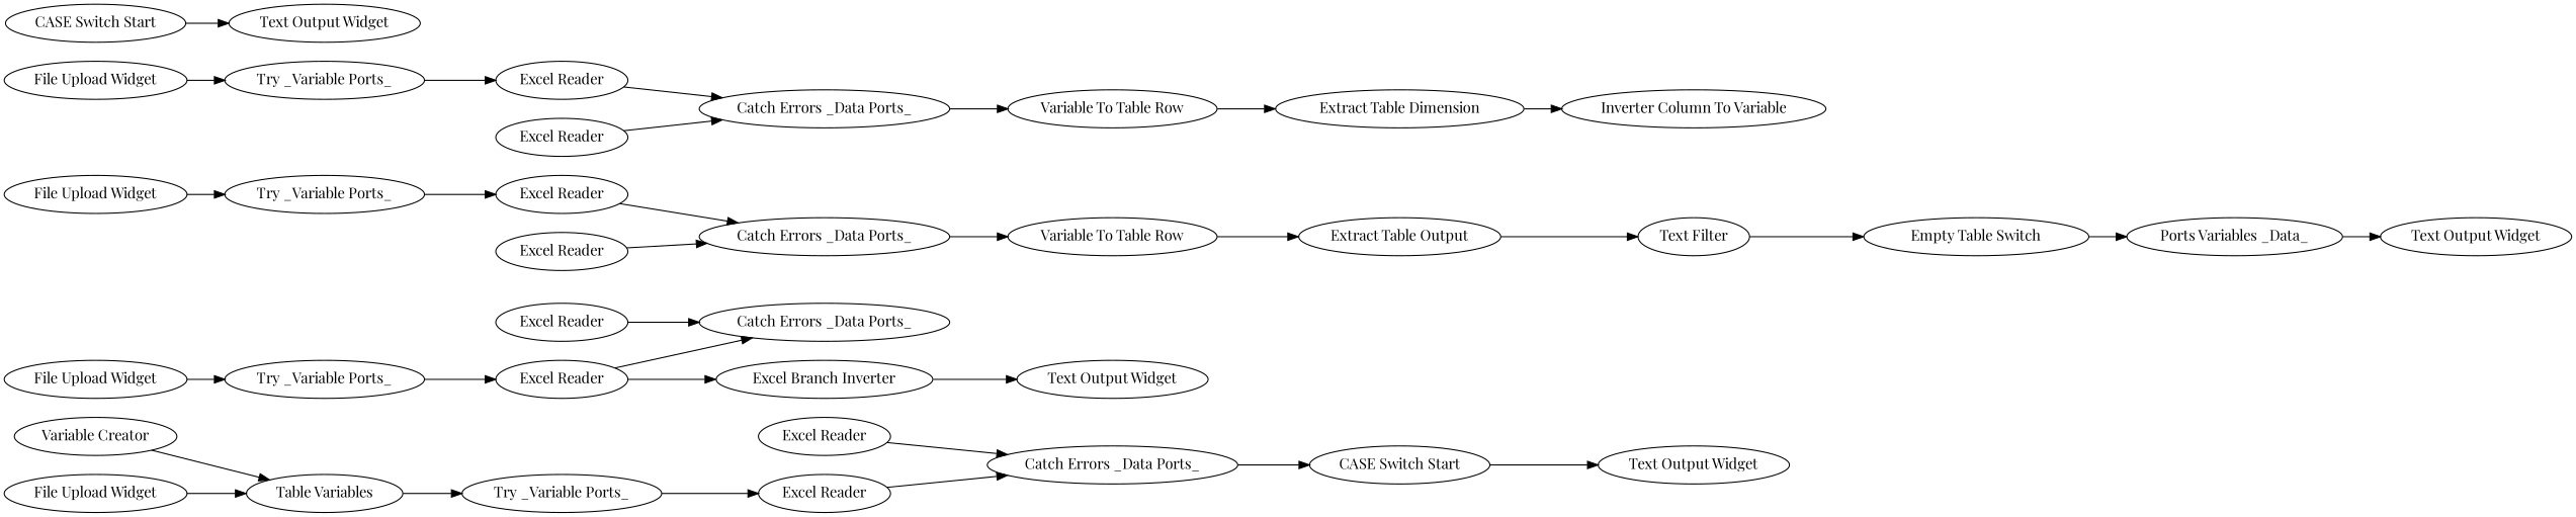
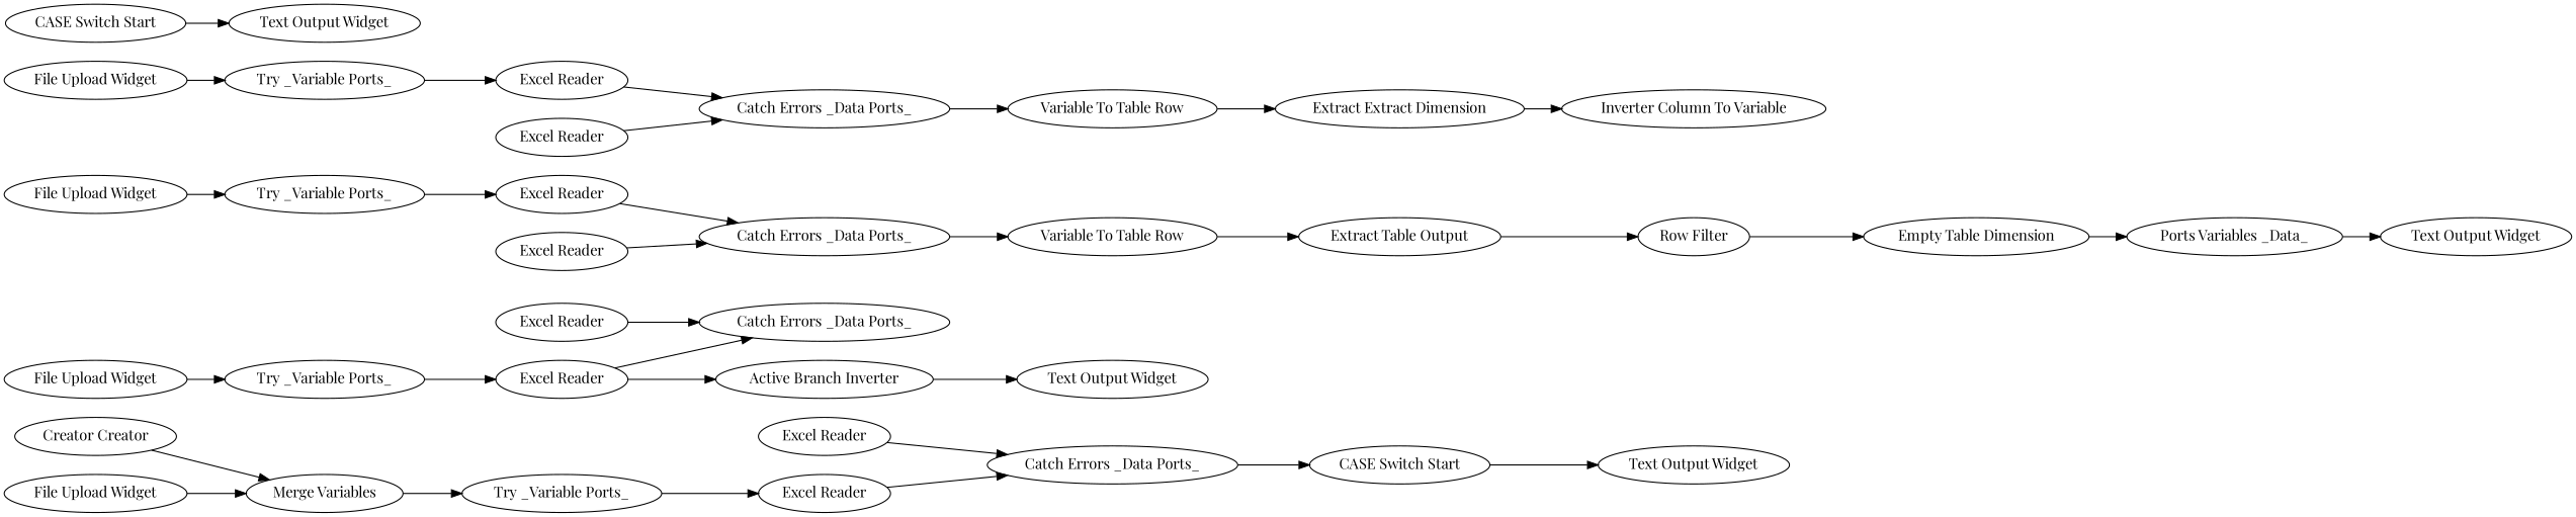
  digraph {
    fontname="Playfair Display"
    rankdir=LR
    node [fontname="Playfair Display"]
    edge [fontname="Playfair Display"]
    n1 [label="Excel Reader"]
    n2 [label="Catch Errors _Data Ports_"]
    n3 [label="CASE Switch Start"]
    n4 [label="Excel Reader"]
    n5 [label="Catch Errors _Data Ports_"]
-   n6 [label="Excel Branch Inverter"]
+   n6 [label="Active Branch Inverter"]
    n7 [label="Text Output Widget"]
-   n8 [label="Variable Creator"]
-   n9 [label="Table Variables"]
+   n8 [label="Creator Creator"]
+   n9 [label="Merge Variables"]
    n10 [label="Try _Variable Ports_"]
    n11 [label="Excel Reader"]
    n12 [label="File Upload Widget"]
    n13 [label="Ports Variables _Data_"]
    n14 [label="Text Output Widget"]
    n15 [label="File Upload Widget"]
    n16 [label="Try _Variable Ports_"]
    n17 [label="Inverter Column To Variable"]
    n18 [label="Excel Reader"]
    n19 [label="Excel Reader"]
    n20 [label="Catch Errors _Data Ports_"]
    n21 [label="Variable To Table Row"]
    n22 [label="Variable To Table Row"]
-   n23 [label="Extract Table Dimension"]
+   n23 [label="Extract Extract Dimension"]
    n24 [label="Excel Reader"]
    n25 [label="Extract Table Output"]
-   n26 [label="Text Filter"]
-   n27 [label="Empty Table Switch"]
+   n26 [label="Row Filter"]
+   n27 [label="Empty Table Dimension"]
    n28 [label="Catch Errors _Data Ports_"]
    n29 [label="File Upload Widget"]
    n30 [label="Try _Variable Ports_"]
    n31 [label="Excel Reader"]
    n32 [label="Text Output Widget"]
    n33 [label="Try _Variable Ports_"]
    n34 [label="File Upload Widget"]
    n35 [label="CASE Switch Start"]
    n36 [label="Text Output Widget"]
    n37 [label="Excel Reader"]
    n1 -> n2
    n2 -> n3
    n3 -> n32
    n4 -> n5
    n4 -> n6
    n6 -> n7
    n8 -> n9
    n9 -> n10
    n10 -> n11
    n11 -> n2
    n12 -> n9
    n13 -> n14
    n15 -> n16
    n16 -> n4
    n18 -> n5
    n19 -> n20
    n20 -> n21
    n21 -> n25
    n22 -> n23
    n23 -> n17
    n24 -> n20
    n25 -> n26
    n26 -> n27
    n27 -> n13
    n28 -> n22
    n29 -> n30
    n30 -> n31
    n31 -> n28
    n33 -> n19
    n34 -> n33
    n35 -> n36
    n37 -> n28
  }
